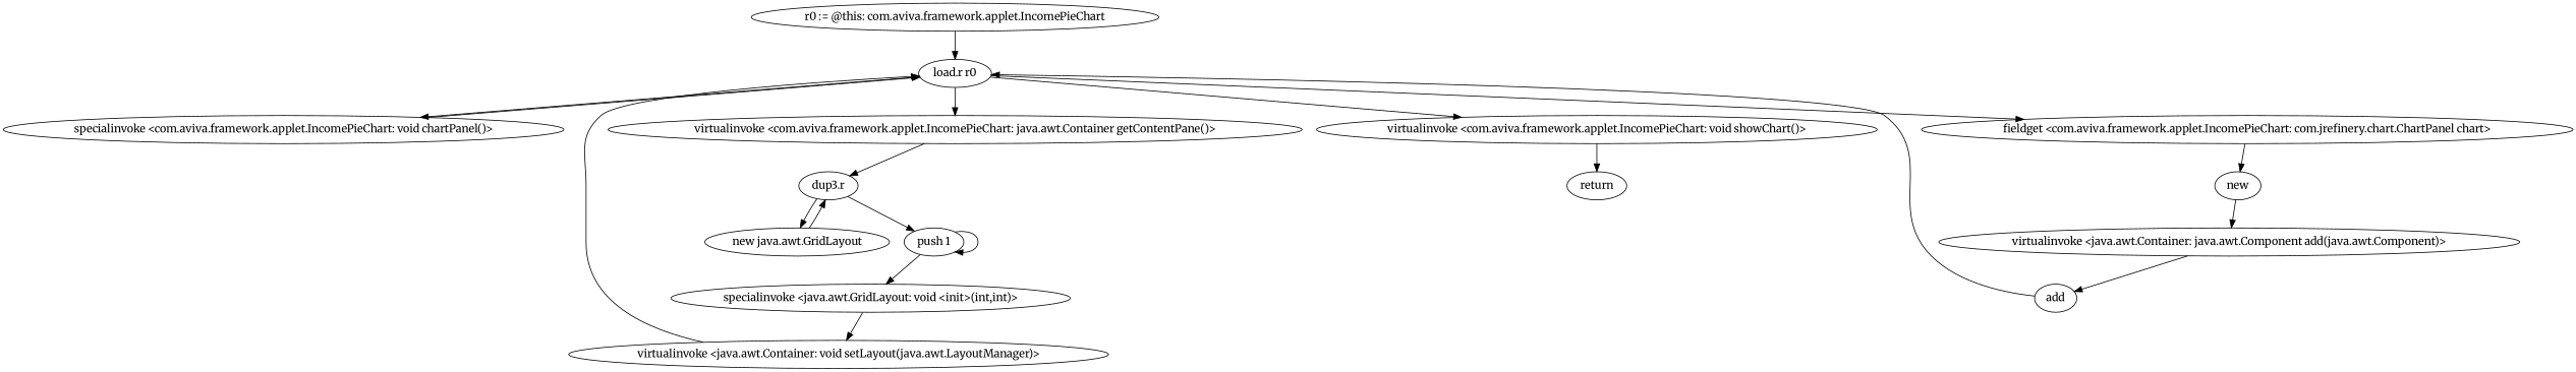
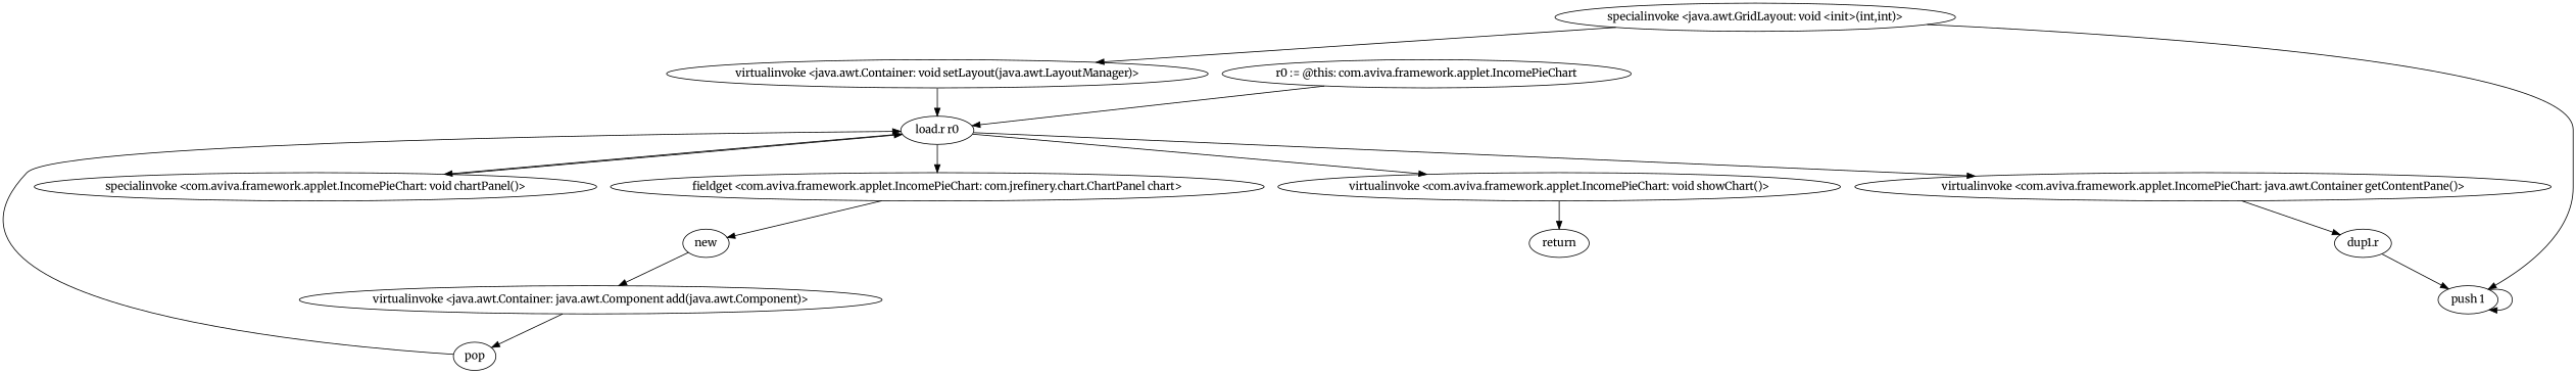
  digraph {
    fontname=Merriweather
    node [fontname=Merriweather]
    edge [fontname=Merriweather]
    "r0 := @this: com.aviva.framework.applet.IncomePieChart"
    "load.r r0"
    "specialinvoke <com.aviva.framework.applet.IncomePieChart: void chartPanel()>"
    "virtualinvoke <com.aviva.framework.applet.IncomePieChart: java.awt.Container getContentPane()>"
    "fieldget <com.aviva.framework.applet.IncomePieChart: com.jrefinery.chart.ChartPanel chart>"
    "virtualinvoke <com.aviva.framework.applet.IncomePieChart: void showChart()>"
-   "dup1.r" [label="dup3.r"]
+   "dup1.r"
    n8 [label=new]
    return
-   "new java.awt.GridLayout"
    "push 1"
    "specialinvoke <java.awt.GridLayout: void <init>(int,int)>"
    "virtualinvoke <java.awt.Container: void setLayout(java.awt.LayoutManager)>"
    "virtualinvoke <java.awt.Container: java.awt.Component add(java.awt.Component)>"
-   pop [label=add]
+   pop
    "r0 := @this: com.aviva.framework.applet.IncomePieChart" -> "load.r r0"
    "load.r r0" -> "specialinvoke <com.aviva.framework.applet.IncomePieChart: void chartPanel()>"
    "load.r r0" -> "virtualinvoke <com.aviva.framework.applet.IncomePieChart: java.awt.Container getContentPane()>"
    "load.r r0" -> "fieldget <com.aviva.framework.applet.IncomePieChart: com.jrefinery.chart.ChartPanel chart>"
    "load.r r0" -> "virtualinvoke <com.aviva.framework.applet.IncomePieChart: void showChart()>"
    "specialinvoke <com.aviva.framework.applet.IncomePieChart: void chartPanel()>" -> "load.r r0"
    "virtualinvoke <com.aviva.framework.applet.IncomePieChart: java.awt.Container getContentPane()>" -> "dup1.r"
    "fieldget <com.aviva.framework.applet.IncomePieChart: com.jrefinery.chart.ChartPanel chart>" -> n8
    "virtualinvoke <com.aviva.framework.applet.IncomePieChart: void showChart()>" -> return
-   "dup1.r" -> "new java.awt.GridLayout"
    "dup1.r" -> "push 1"
    n8 -> "virtualinvoke <java.awt.Container: java.awt.Component add(java.awt.Component)>"
-   "new java.awt.GridLayout" -> "dup1.r"
    "push 1" -> "push 1"
-   "push 1" -> "specialinvoke <java.awt.GridLayout: void <init>(int,int)>"
+   "specialinvoke <java.awt.GridLayout: void <init>(int,int)>" -> "push 1"
    "specialinvoke <java.awt.GridLayout: void <init>(int,int)>" -> "virtualinvoke <java.awt.Container: void setLayout(java.awt.LayoutManager)>"
    "virtualinvoke <java.awt.Container: void setLayout(java.awt.LayoutManager)>" -> "load.r r0"
    "virtualinvoke <java.awt.Container: java.awt.Component add(java.awt.Component)>" -> pop
    pop -> "load.r r0"
  }
